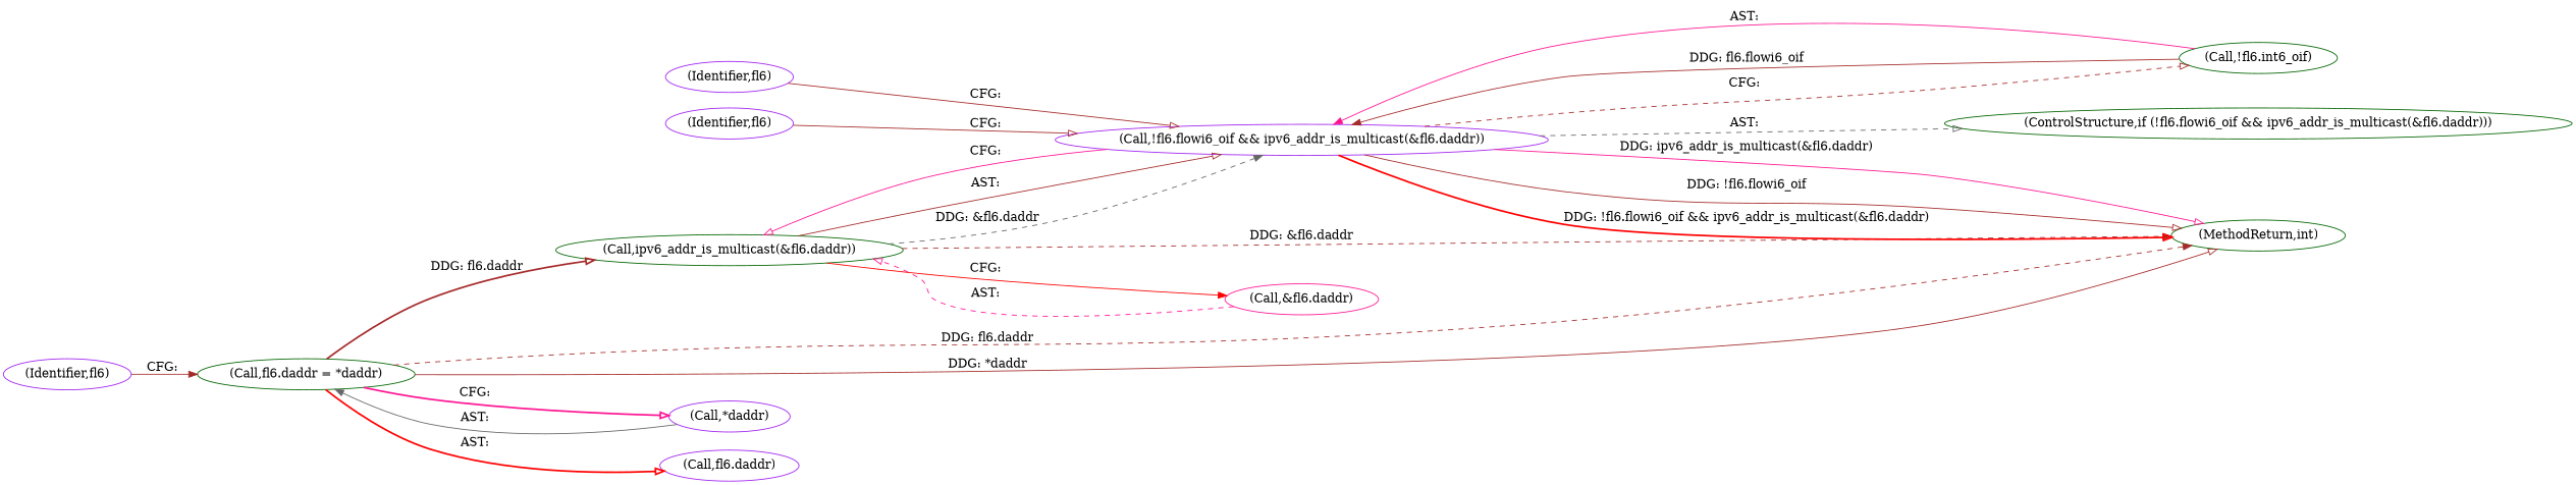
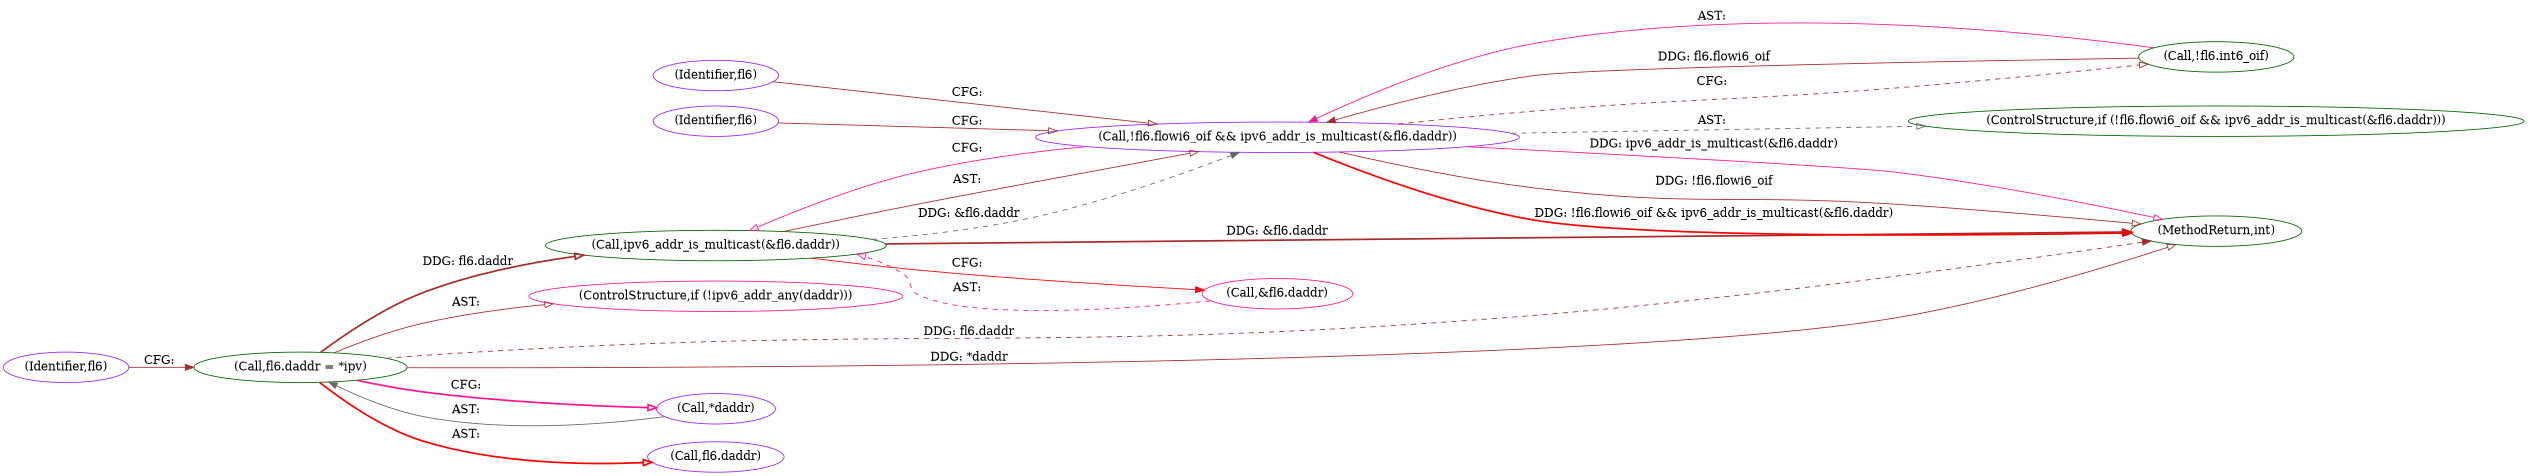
  digraph {
    rankdir=LR
    node [color=purple]
    edge [arrowhead=onormal color=brown style=solid]
-   n1 [color=darkgreen label="(Call,fl6.daddr = *daddr)"]
+   n1 [color=darkgreen label="(Call,fl6.daddr = *ipv)"]
    n2 [color=darkgreen label="(Call,ipv6_addr_is_multicast(&fl6.daddr))"]
+   n3 [color=deeppink label="(ControlStructure,if (!ipv6_addr_any(daddr)))"]
    n4 [color=darkgreen label="(MethodReturn,int)"]
    n5 [label="(Call,*daddr)"]
    n6 [label="(Call,fl6.daddr)"]
    n7 [label="(Call,!fl6.flowi6_oif && ipv6_addr_is_multicast(&fl6.daddr))"]
    n8 [color=deeppink label="(Call,&fl6.daddr)"]
    n9 [color=darkgreen label="(Call,!fl6.int6_oif)"]
    n10 [color=darkgreen label="(ControlStructure,if (!fl6.flowi6_oif && ipv6_addr_is_multicast(&fl6.daddr)))"]
    n11 [label="(Identifier,fl6)"]
    n12 [label="(Identifier,fl6)"]
    n13 [label="(Identifier,fl6)"]
    n1 -> n2 [label="DDG: fl6.daddr" style=bold]
+   n1 -> n3 [label="AST: "]
    n1 -> n4 [arrowhead=normal label="DDG: fl6.daddr" style=dashed]
    n1 -> n4 [label="DDG: *daddr"]
    n1 -> n5 [color=deeppink label="CFG: " style=bold]
    n1 -> n6 [color=red label="AST: " style=bold]
-   n2 -> n4 [arrowhead=normal label="DDG: &fl6.daddr" style=dashed]
+   n2 -> n4 [arrowhead=normal label="DDG: &fl6.daddr" style=bold]
    n2 -> n7 [label="AST: "]
    n2 -> n7 [arrowhead=normal color=gray40 label="DDG: &fl6.daddr" style=dashed]
    n2 -> n8 [arrowhead=normal color=red label="CFG: "]
    n5 -> n1 [arrowhead=normal color=gray40 label="AST: "]
    n7 -> n2 [color=deeppink label="CFG: "]
    n7 -> n4 [color=deeppink label="DDG: ipv6_addr_is_multicast(&fl6.daddr)"]
    n7 -> n4 [label="DDG: !fl6.flowi6_oif"]
    n7 -> n4 [color=red label="DDG: !fl6.flowi6_oif && ipv6_addr_is_multicast(&fl6.daddr)" style=bold]
    n7 -> n9 [label="CFG: " style=dashed]
    n7 -> n10 [color=gray40 label="AST: " style=dashed]
    n8 -> n2 [color=deeppink label="AST: " style=dashed]
    n9 -> n7 [arrowhead=normal color=deeppink label="AST: "]
    n9 -> n7 [arrowhead=normal label="DDG: fl6.flowi6_oif"]
    n11 -> n7 [label="CFG: "]
    n12 -> n1 [arrowhead=normal label="CFG: "]
    n13 -> n7 [label="CFG: "]
  }
